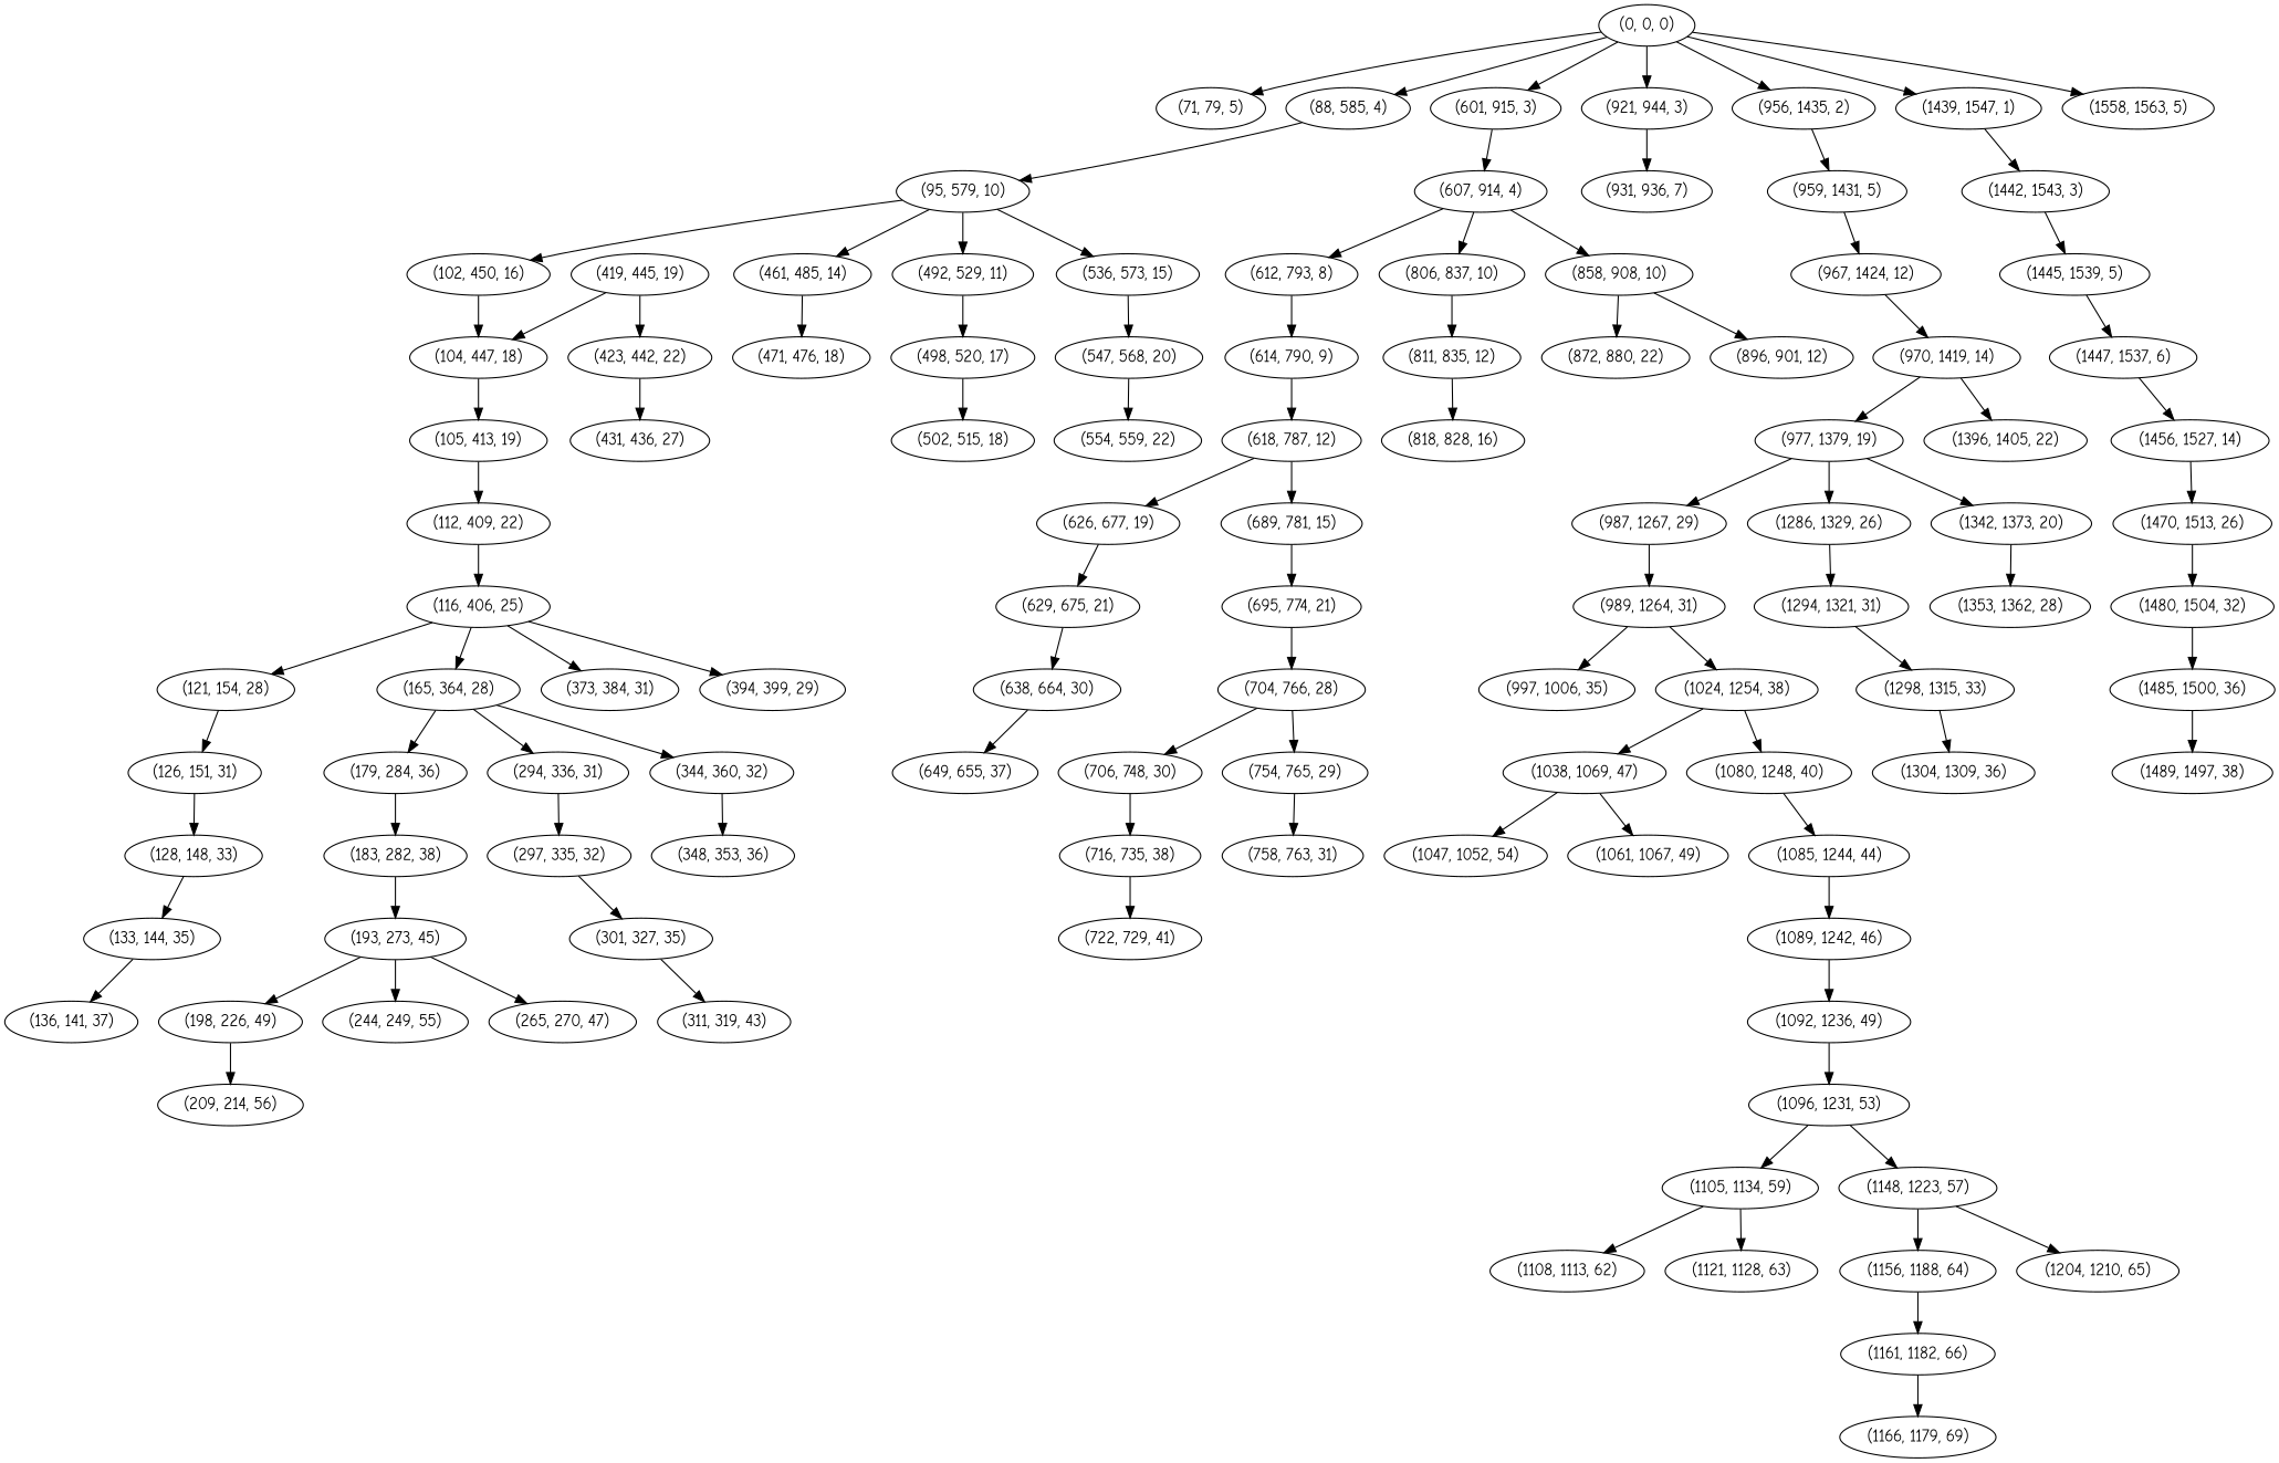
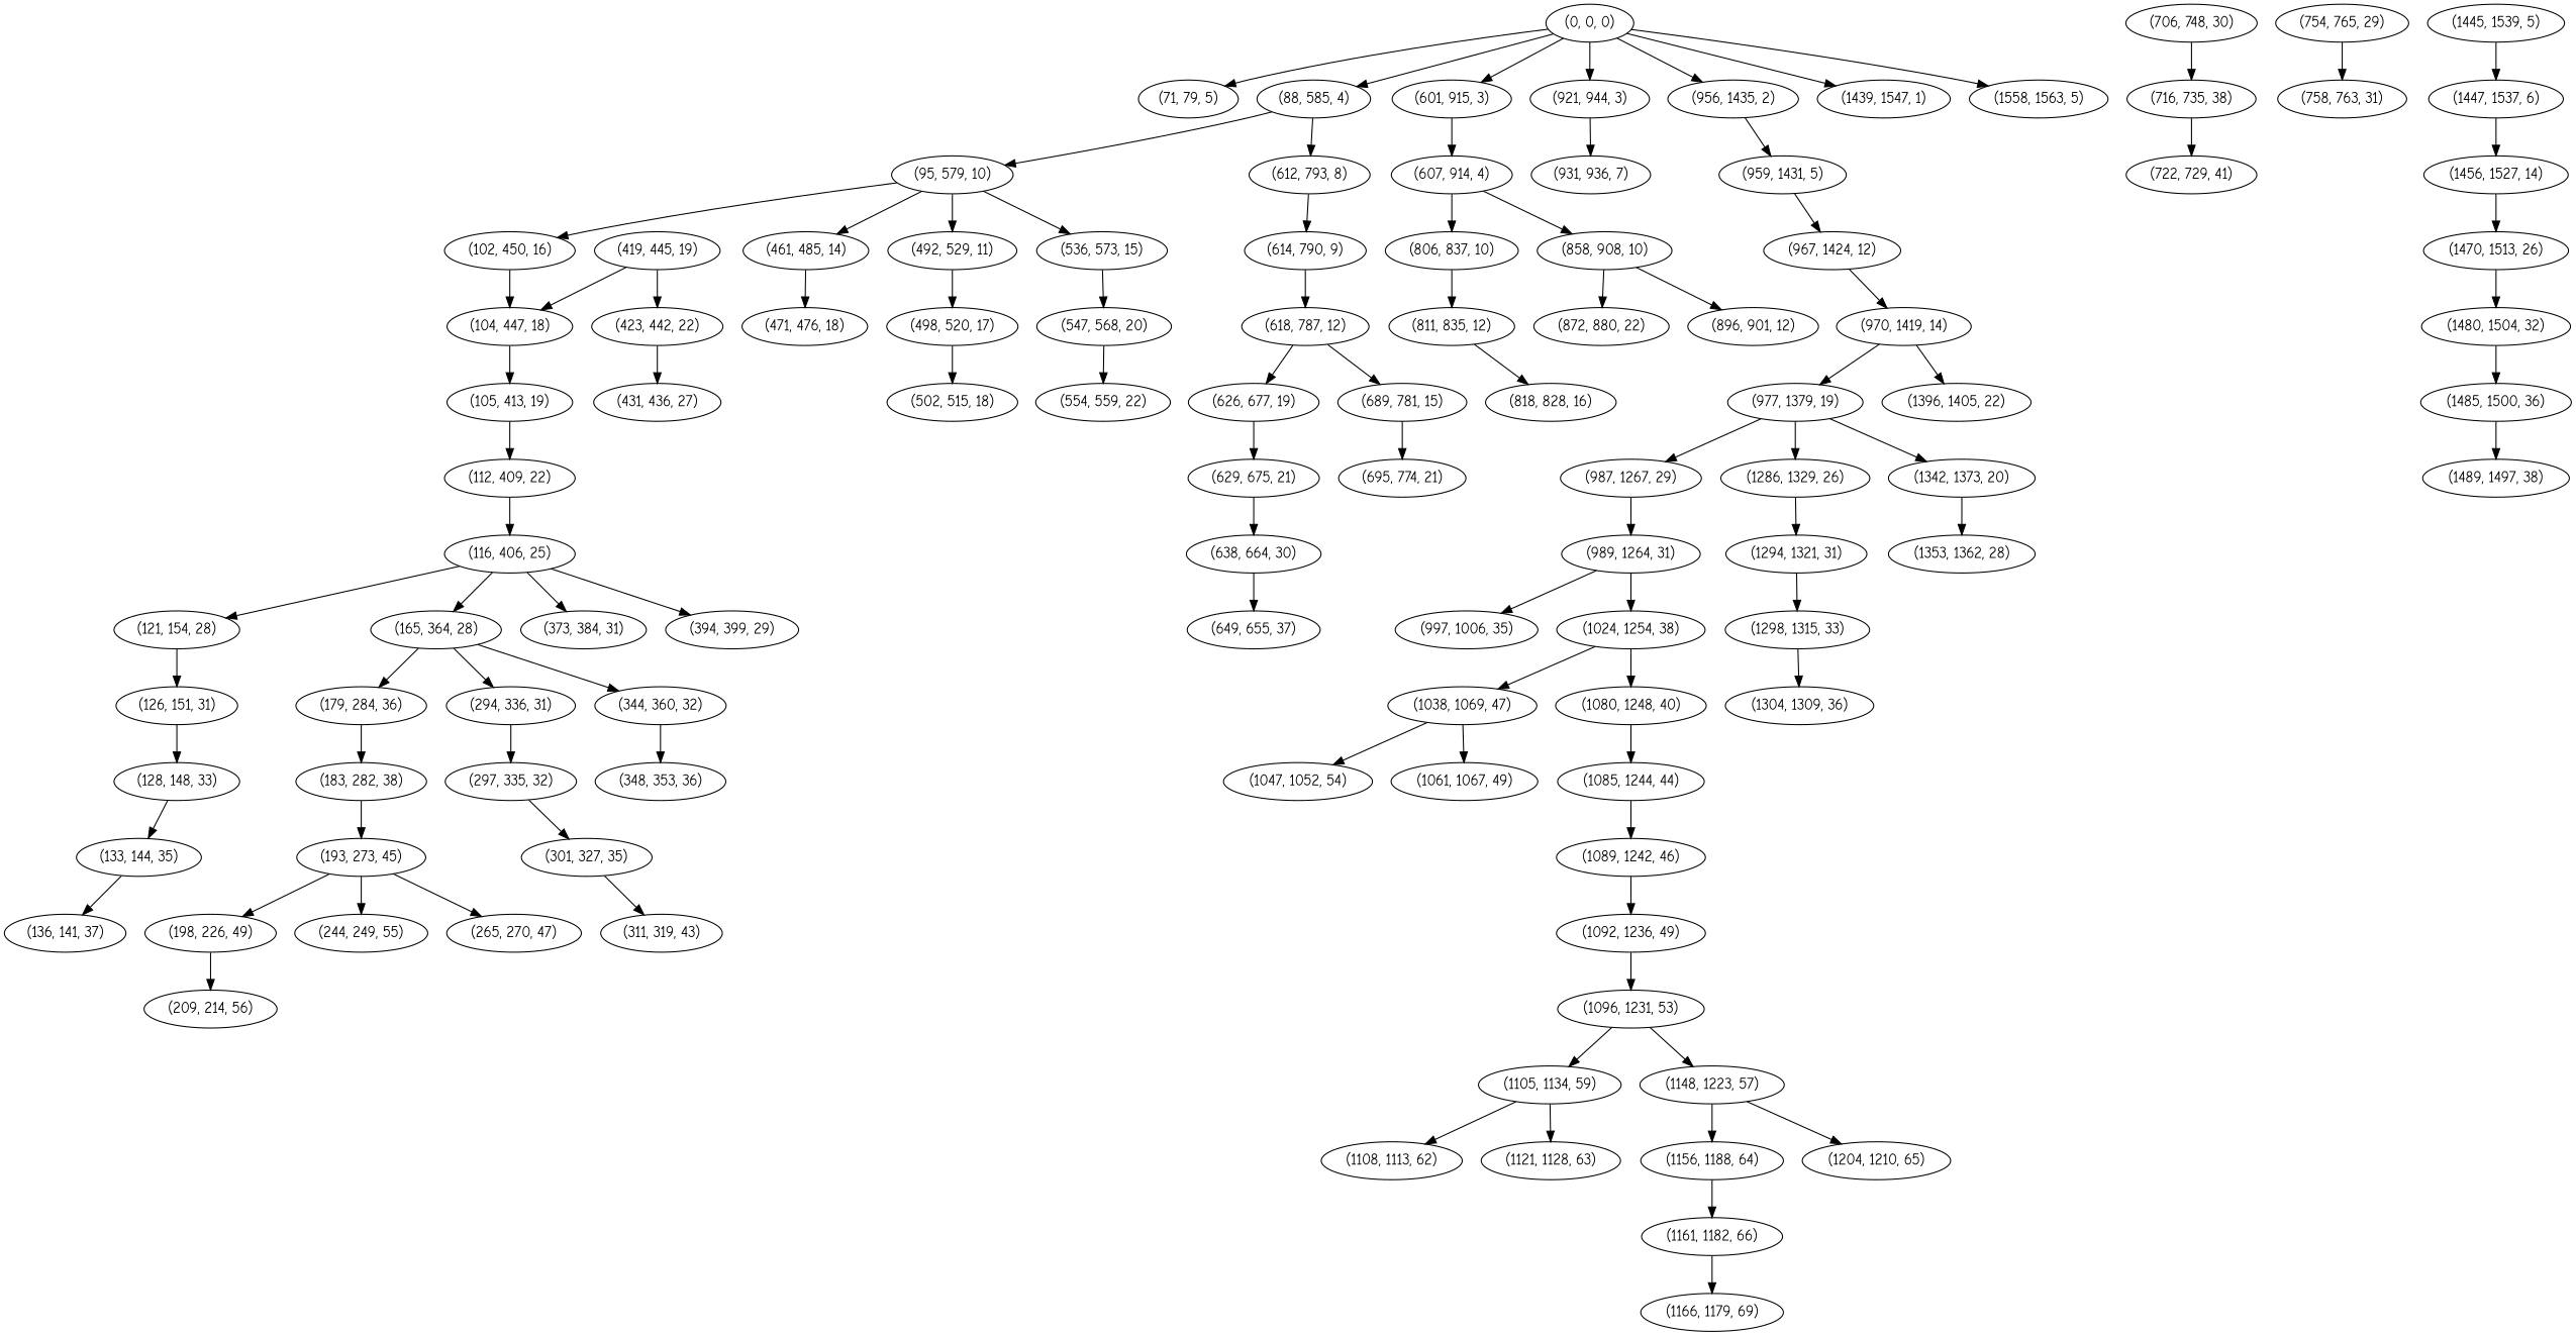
  digraph {
    fontname="Comic Neue"
    node [fontname="Comic Neue"]
    edge [fontname="Comic Neue"]
    "(0, 0, 0)"
    "(71, 79, 5)"
    "(88, 585, 4)"
    "(601, 915, 3)"
    "(921, 944, 3)"
    "(956, 1435, 2)"
    "(1439, 1547, 1)"
    "(1558, 1563, 5)"
    "(95, 579, 10)"
    "(607, 914, 4)"
    "(931, 936, 7)"
    "(959, 1431, 5)"
-   "(1442, 1543, 3)"
    "(102, 450, 16)"
    "(461, 485, 14)"
    "(492, 529, 11)"
    "(536, 573, 15)"
    "(104, 447, 18)"
    "(471, 476, 18)"
    "(498, 520, 17)"
    "(547, 568, 20)"
    "(105, 413, 19)"
    "(112, 409, 22)"
    "(419, 445, 19)"
    "(423, 442, 22)"
    "(116, 406, 25)"
    "(121, 154, 28)"
    "(165, 364, 28)"
    "(373, 384, 31)"
    "(394, 399, 29)"
    "(126, 151, 31)"
    "(179, 284, 36)"
    "(294, 336, 31)"
    "(344, 360, 32)"
    "(128, 148, 33)"
    "(133, 144, 35)"
    "(136, 141, 37)"
    "(183, 282, 38)"
    "(297, 335, 32)"
    "(348, 353, 36)"
    "(193, 273, 45)"
    "(198, 226, 49)"
    "(244, 249, 55)"
    "(265, 270, 47)"
    "(209, 214, 56)"
    "(301, 327, 35)"
    "(311, 319, 43)"
    "(431, 436, 27)"
    "(502, 515, 18)"
    "(554, 559, 22)"
    "(612, 793, 8)"
    "(806, 837, 10)"
    "(858, 908, 10)"
    "(614, 790, 9)"
    "(811, 835, 12)"
    "(872, 880, 22)"
    "(896, 901, 12)"
    "(618, 787, 12)"
    "(626, 677, 19)"
    "(689, 781, 15)"
    "(629, 675, 21)"
    "(695, 774, 21)"
    "(638, 664, 30)"
    "(649, 655, 37)"
-   "(704, 766, 28)"
    "(706, 748, 30)"
    "(754, 765, 29)"
    n68 [label="(716, 735, 38)"]
    "(758, 763, 31)"
    "(722, 729, 41)"
    "(818, 828, 16)"
    "(967, 1424, 12)"
    "(970, 1419, 14)"
    "(977, 1379, 19)"
    "(1396, 1405, 22)"
    "(987, 1267, 29)"
    "(1286, 1329, 26)"
    "(1342, 1373, 20)"
    "(989, 1264, 31)"
    "(1294, 1321, 31)"
    "(1353, 1362, 28)"
    "(997, 1006, 35)"
    "(1024, 1254, 38)"
    "(1038, 1069, 47)"
    "(1080, 1248, 40)"
    "(1047, 1052, 54)"
    "(1061, 1067, 49)"
    "(1085, 1244, 44)"
    "(1089, 1242, 46)"
    "(1092, 1236, 49)"
    "(1096, 1231, 53)"
    "(1105, 1134, 59)"
    "(1148, 1223, 57)"
    "(1108, 1113, 62)"
    "(1121, 1128, 63)"
    "(1156, 1188, 64)"
    "(1204, 1210, 65)"
    "(1161, 1182, 66)"
    "(1166, 1179, 69)"
    "(1298, 1315, 33)"
    "(1304, 1309, 36)"
    "(1445, 1539, 5)"
    "(1447, 1537, 6)"
    "(1456, 1527, 14)"
    "(1470, 1513, 26)"
    "(1480, 1504, 32)"
    "(1485, 1500, 36)"
    "(1489, 1497, 38)"
    "(0, 0, 0)" -> "(71, 79, 5)"
    "(0, 0, 0)" -> "(88, 585, 4)"
    "(0, 0, 0)" -> "(601, 915, 3)"
    "(0, 0, 0)" -> "(921, 944, 3)"
    "(0, 0, 0)" -> "(956, 1435, 2)"
    "(0, 0, 0)" -> "(1439, 1547, 1)"
    "(0, 0, 0)" -> "(1558, 1563, 5)"
    "(88, 585, 4)" -> "(95, 579, 10)"
    "(601, 915, 3)" -> "(607, 914, 4)"
    "(921, 944, 3)" -> "(931, 936, 7)"
    "(956, 1435, 2)" -> "(959, 1431, 5)"
-   "(1439, 1547, 1)" -> "(1442, 1543, 3)"
    "(95, 579, 10)" -> "(102, 450, 16)"
    "(95, 579, 10)" -> "(461, 485, 14)"
    "(95, 579, 10)" -> "(492, 529, 11)"
    "(95, 579, 10)" -> "(536, 573, 15)"
-   "(607, 914, 4)" -> "(612, 793, 8)"
+   "(88, 585, 4)" -> "(612, 793, 8)"
    "(607, 914, 4)" -> "(806, 837, 10)"
    "(607, 914, 4)" -> "(858, 908, 10)"
    "(959, 1431, 5)" -> "(967, 1424, 12)"
-   "(1442, 1543, 3)" -> "(1445, 1539, 5)"
    "(102, 450, 16)" -> "(104, 447, 18)"
    "(461, 485, 14)" -> "(471, 476, 18)"
    "(492, 529, 11)" -> "(498, 520, 17)"
    "(536, 573, 15)" -> "(547, 568, 20)"
    "(104, 447, 18)" -> "(105, 413, 19)"
    "(498, 520, 17)" -> "(502, 515, 18)"
    "(547, 568, 20)" -> "(554, 559, 22)"
    "(105, 413, 19)" -> "(112, 409, 22)"
    "(112, 409, 22)" -> "(116, 406, 25)"
    "(419, 445, 19)" -> "(104, 447, 18)"
    "(419, 445, 19)" -> "(423, 442, 22)"
    "(423, 442, 22)" -> "(431, 436, 27)"
    "(116, 406, 25)" -> "(121, 154, 28)"
    "(116, 406, 25)" -> "(165, 364, 28)"
    "(116, 406, 25)" -> "(373, 384, 31)"
    "(116, 406, 25)" -> "(394, 399, 29)"
    "(121, 154, 28)" -> "(126, 151, 31)"
    "(165, 364, 28)" -> "(179, 284, 36)"
    "(165, 364, 28)" -> "(294, 336, 31)"
    "(165, 364, 28)" -> "(344, 360, 32)"
    "(126, 151, 31)" -> "(128, 148, 33)"
    "(179, 284, 36)" -> "(183, 282, 38)"
    "(294, 336, 31)" -> "(297, 335, 32)"
    "(344, 360, 32)" -> "(348, 353, 36)"
    "(128, 148, 33)" -> "(133, 144, 35)"
    "(133, 144, 35)" -> "(136, 141, 37)"
    "(183, 282, 38)" -> "(193, 273, 45)"
    "(297, 335, 32)" -> "(301, 327, 35)"
    "(193, 273, 45)" -> "(198, 226, 49)"
    "(193, 273, 45)" -> "(244, 249, 55)"
    "(193, 273, 45)" -> "(265, 270, 47)"
    "(198, 226, 49)" -> "(209, 214, 56)"
    "(301, 327, 35)" -> "(311, 319, 43)"
    "(612, 793, 8)" -> "(614, 790, 9)"
    "(806, 837, 10)" -> "(811, 835, 12)"
    "(858, 908, 10)" -> "(872, 880, 22)"
    "(858, 908, 10)" -> "(896, 901, 12)"
    "(614, 790, 9)" -> "(618, 787, 12)"
    "(811, 835, 12)" -> "(818, 828, 16)"
    "(618, 787, 12)" -> "(626, 677, 19)"
    "(618, 787, 12)" -> "(689, 781, 15)"
    "(626, 677, 19)" -> "(629, 675, 21)"
    "(689, 781, 15)" -> "(695, 774, 21)"
    "(629, 675, 21)" -> "(638, 664, 30)"
-   "(695, 774, 21)" -> "(704, 766, 28)"
    "(638, 664, 30)" -> "(649, 655, 37)"
-   "(704, 766, 28)" -> "(706, 748, 30)"
-   "(704, 766, 28)" -> "(754, 765, 29)"
    "(706, 748, 30)" -> n68
    "(754, 765, 29)" -> "(758, 763, 31)"
    n68 -> "(722, 729, 41)"
    "(967, 1424, 12)" -> "(970, 1419, 14)"
    "(970, 1419, 14)" -> "(977, 1379, 19)"
    "(970, 1419, 14)" -> "(1396, 1405, 22)"
    "(977, 1379, 19)" -> "(987, 1267, 29)"
    "(977, 1379, 19)" -> "(1286, 1329, 26)"
    "(977, 1379, 19)" -> "(1342, 1373, 20)"
    "(987, 1267, 29)" -> "(989, 1264, 31)"
    "(1286, 1329, 26)" -> "(1294, 1321, 31)"
    "(1342, 1373, 20)" -> "(1353, 1362, 28)"
    "(989, 1264, 31)" -> "(997, 1006, 35)"
    "(989, 1264, 31)" -> "(1024, 1254, 38)"
    "(1294, 1321, 31)" -> "(1298, 1315, 33)"
    "(1024, 1254, 38)" -> "(1038, 1069, 47)"
    "(1024, 1254, 38)" -> "(1080, 1248, 40)"
    "(1038, 1069, 47)" -> "(1047, 1052, 54)"
    "(1038, 1069, 47)" -> "(1061, 1067, 49)"
    "(1080, 1248, 40)" -> "(1085, 1244, 44)"
    "(1085, 1244, 44)" -> "(1089, 1242, 46)"
    "(1089, 1242, 46)" -> "(1092, 1236, 49)"
    "(1092, 1236, 49)" -> "(1096, 1231, 53)"
    "(1096, 1231, 53)" -> "(1105, 1134, 59)"
    "(1096, 1231, 53)" -> "(1148, 1223, 57)"
    "(1105, 1134, 59)" -> "(1108, 1113, 62)"
    "(1105, 1134, 59)" -> "(1121, 1128, 63)"
    "(1148, 1223, 57)" -> "(1156, 1188, 64)"
    "(1148, 1223, 57)" -> "(1204, 1210, 65)"
    "(1156, 1188, 64)" -> "(1161, 1182, 66)"
    "(1161, 1182, 66)" -> "(1166, 1179, 69)"
    "(1298, 1315, 33)" -> "(1304, 1309, 36)"
    "(1445, 1539, 5)" -> "(1447, 1537, 6)"
    "(1447, 1537, 6)" -> "(1456, 1527, 14)"
    "(1456, 1527, 14)" -> "(1470, 1513, 26)"
    "(1470, 1513, 26)" -> "(1480, 1504, 32)"
    "(1480, 1504, 32)" -> "(1485, 1500, 36)"
    "(1485, 1500, 36)" -> "(1489, 1497, 38)"
  }
